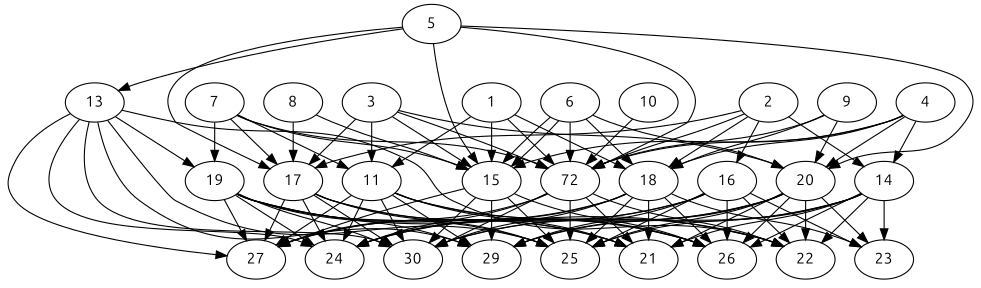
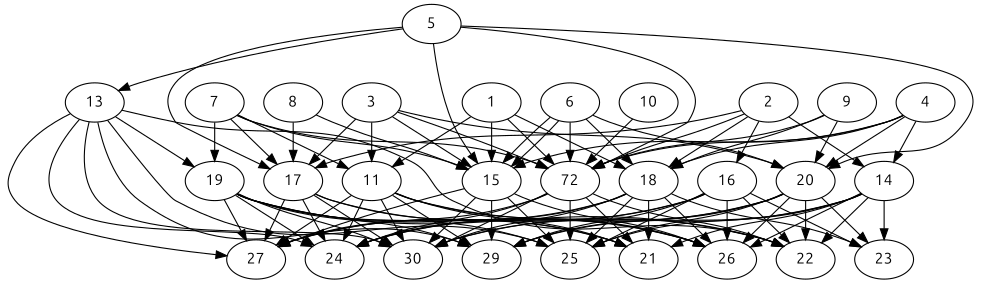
  digraph {
    fontname=Ubuntu
    node [alpha=0.06 fontname=Ubuntu]
    edge [fontname=Ubuntu]
    1 [alpha=0.18 expect_size=6474752]
    11 [expect_size=22781952]
    n3 [alpha=0.17 expect_size=18004992 label=72]
    15 [alpha=0.12 expect_size=41869312]
    18 [alpha=0.15 expect_size=22424576]
    21 [alpha=0.02 expect_size=17640448]
    22 [alpha=0.13 expect_size=30729216]
    24 [expect_size=26788864]
    26 [alpha=0.14 expect_size=39537664]
    27 [alpha=0.14 expect_size=37626880]
    29 [expect_size=14422016]
    30 [alpha=0.04 expect_size=7557120]
    25 [alpha=0.05 expect_size=11568128]
    23 [alpha=0.13 expect_size=23075840]
    2 [alpha=0.17 expect_size=47101952]
    14 [alpha=0.14 expect_size=45450240]
    16 [alpha=0.19 expect_size=31586304]
    17 [alpha=0.15 expect_size=33368064]
    3 [alpha=0.15 expect_size=28366848]
    20 [alpha=0.09 expect_size=31671296]
    4 [alpha=0.18 expect_size=34680832]
    5 [alpha=0.16 expect_size=20285440]
    13 [alpha=0.02 expect_size=11101184]
    19 [alpha=0.17 expect_size=36753408]
    6 [alpha=0.01 expect_size=28395520]
    7 [alpha=0.15 expect_size=29870080]
    8 [expect_size=30692352]
    9 [alpha=0.18 expect_size=32793600]
    10 [alpha=0.14 expect_size=42753024]
    1 -> 11
    1 -> n3
    1 -> 15
    1 -> 18
    11 -> 21
    11 -> 22
    11 -> 24
    11 -> 26
    11 -> 27
    11 -> 29
    11 -> 30
    n3 -> 21
    n3 -> 22
    n3 -> 24
    n3 -> 27
    n3 -> 30
    n3 -> 25
    15 -> 26
    15 -> 27
    15 -> 29
    15 -> 30
    15 -> 25
    18 -> 21
    18 -> 24
    18 -> 26
    18 -> 27
    18 -> 30
    18 -> 25
    18 -> 23
    2 -> n3
    2 -> 18
    2 -> 14
    2 -> 16
    2 -> 17
    14 -> 21
    14 -> 22
    14 -> 26
    14 -> 29
    14 -> 30
    14 -> 25
    14 -> 23
    16 -> 22
    16 -> 24
    16 -> 26
    16 -> 27
    16 -> 29
    16 -> 25
    16 -> 23
    17 -> 21
    17 -> 24
    17 -> 26
    17 -> 27
    17 -> 30
-   17 -> 25
    3 -> 11
    3 -> n3
    3 -> 15
    3 -> 17
    3 -> 20
-   20 -> 21
    20 -> 22
    20 -> 24
    20 -> 26
    20 -> 29
    20 -> 30
    20 -> 25
    20 -> 23
    4 -> n3
    4 -> 15
    4 -> 18
    4 -> 14
    4 -> 20
    5 -> n3
    5 -> 15
    5 -> 17
    5 -> 20
    5 -> 13
    13 -> 22
    13 -> 24
    13 -> 27
    13 -> 29
    13 -> 30
    13 -> 25
    13 -> 19
    19 -> 21
    19 -> 22
    19 -> 24
    19 -> 26
    19 -> 27
    19 -> 29
    19 -> 30
    19 -> 25
    6 -> n3
    6 -> 15
    6 -> 15
    6 -> 18
    6 -> 20
    7 -> 11
    7 -> n3
    7 -> 15
    7 -> 17
    7 -> 19
    8 -> 15
    8 -> 17
    9 -> n3
    9 -> 18
    9 -> 20
    10 -> n3
  }
